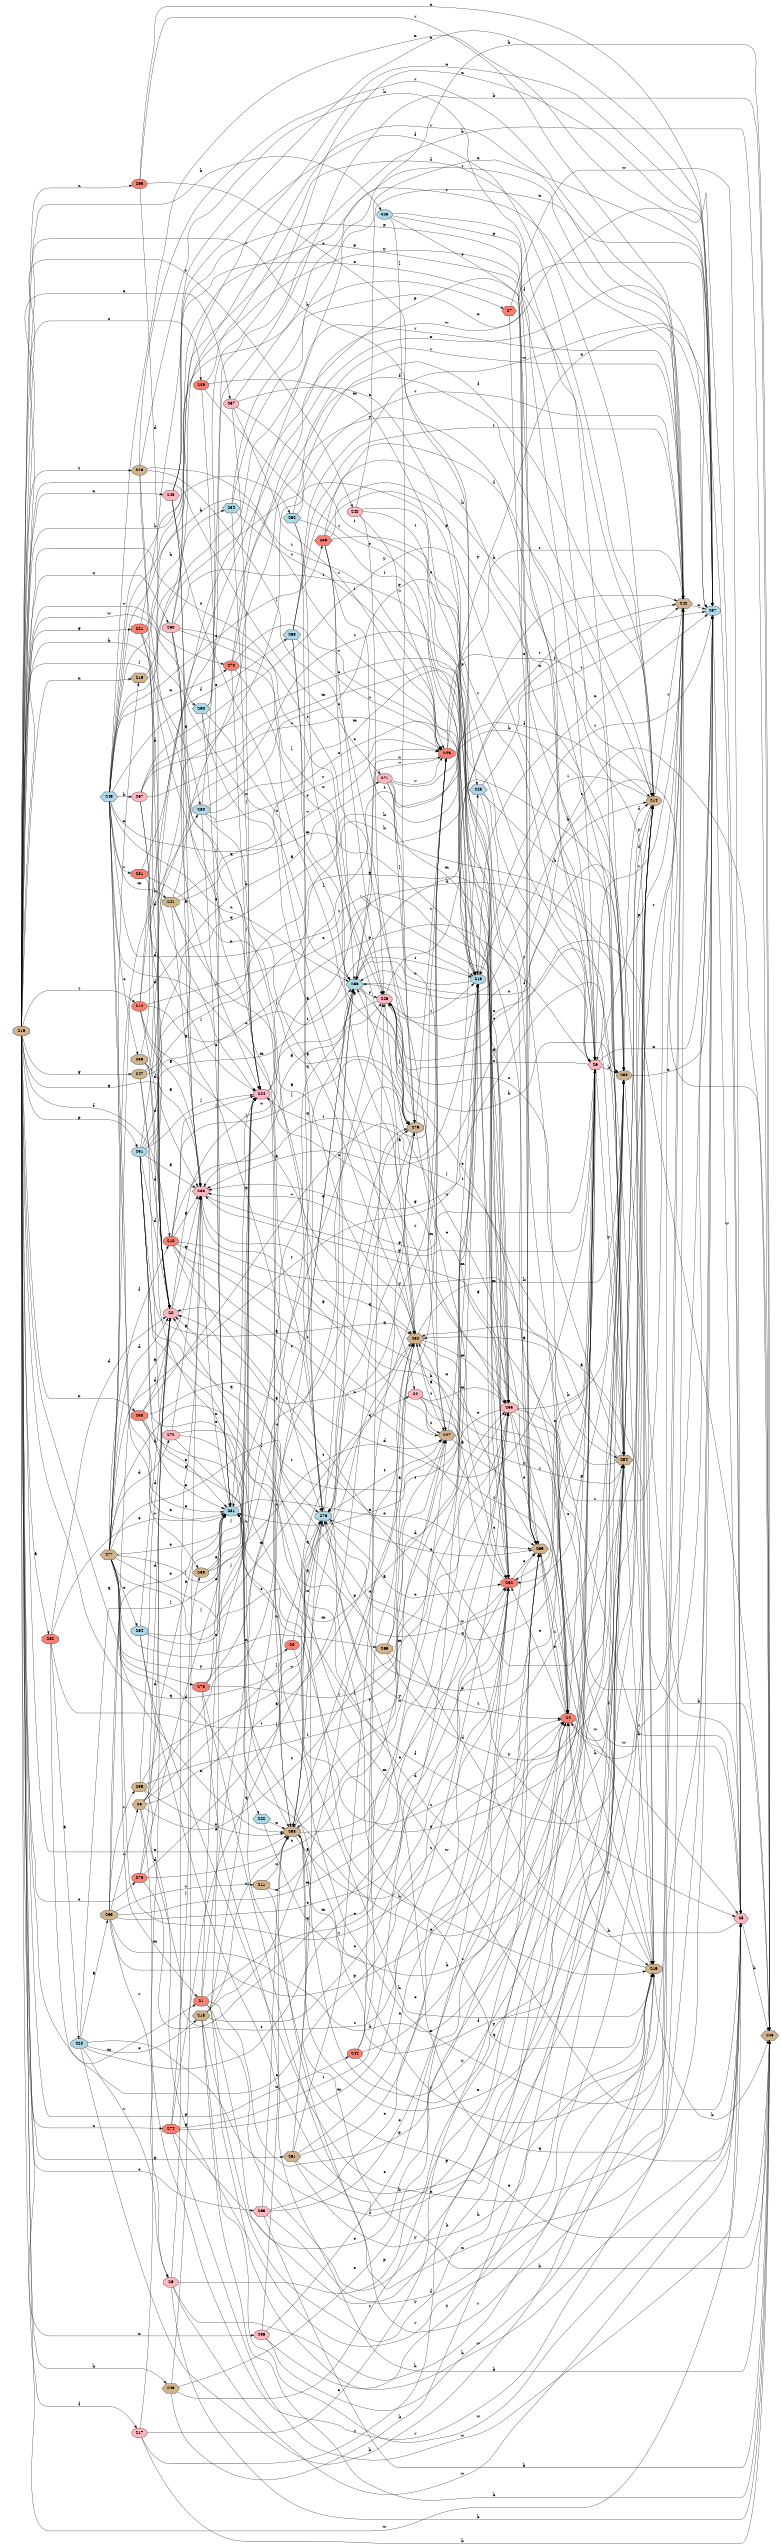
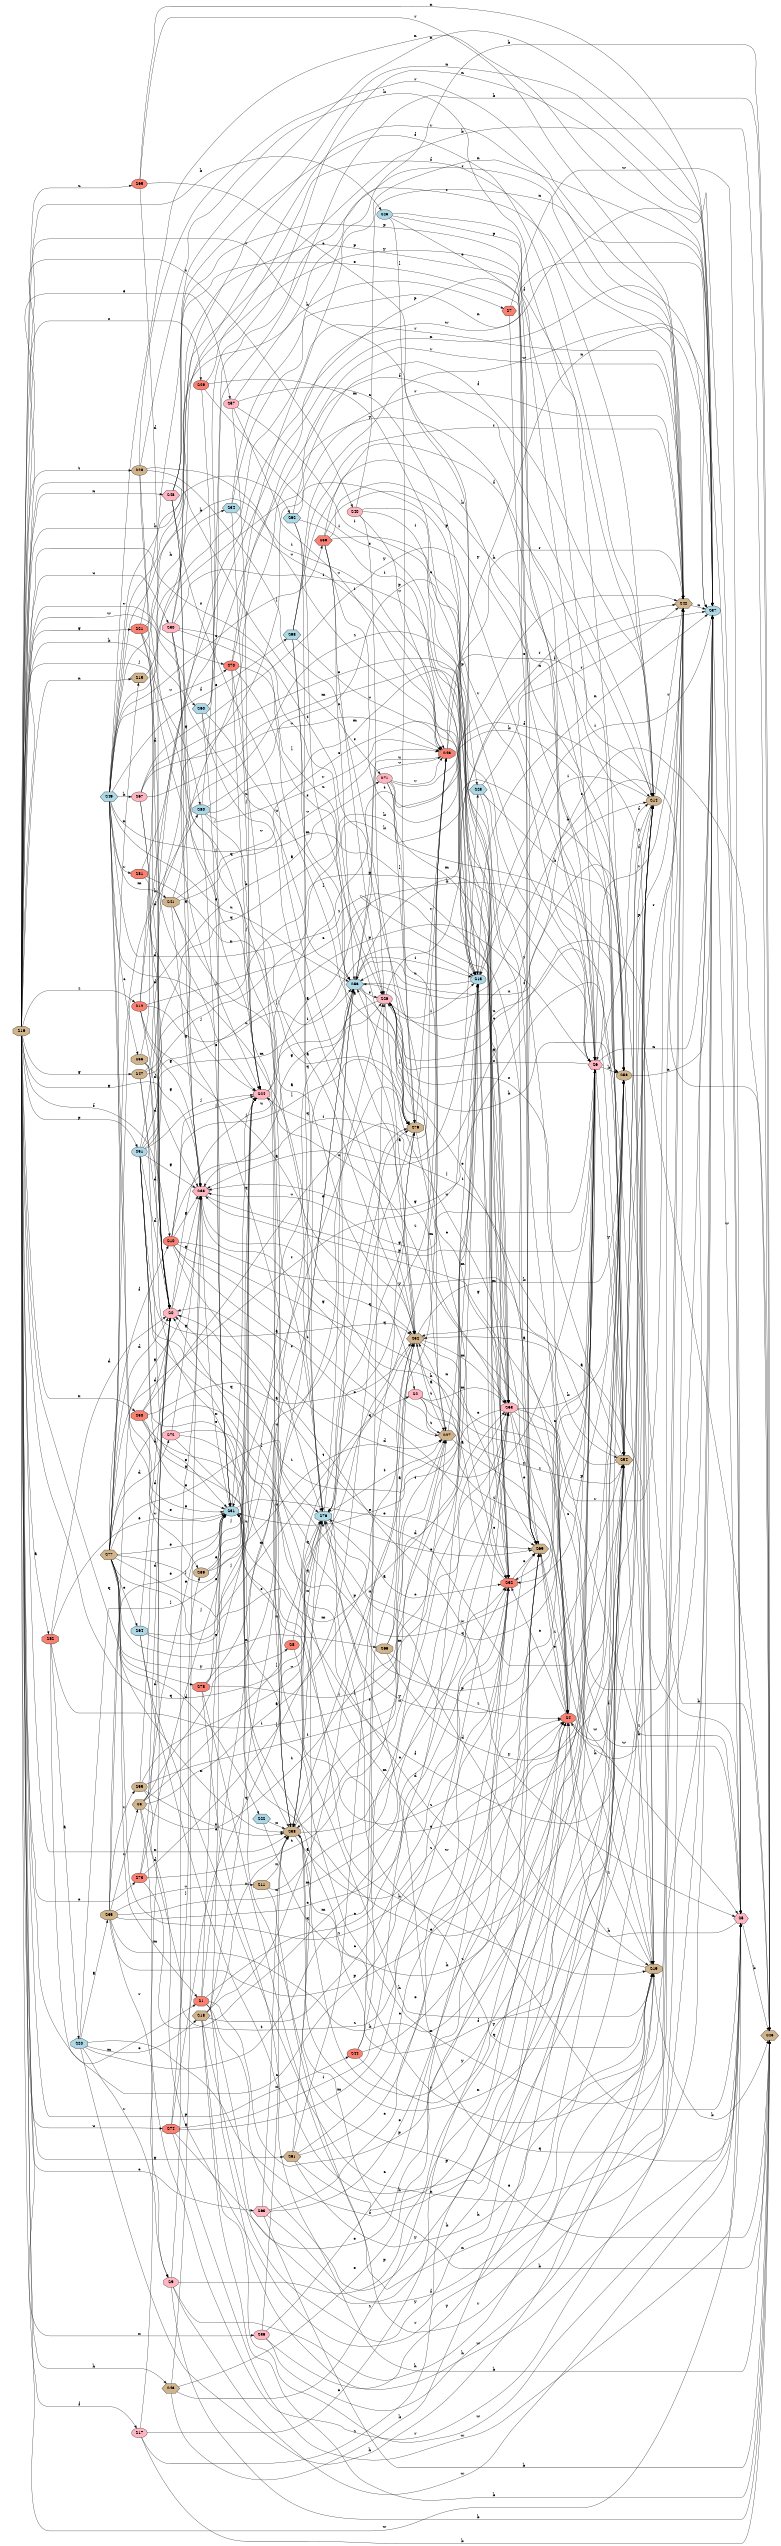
  strict digraph {
    rankdir=LR
    node [fillcolor=tan shape=octagon style=filled]
    S82 [fillcolor=salmon]
    S16
    S25 [fillcolor=lightblue shape=ellipse]
    S71 [fillcolor=lightpink shape=ellipse]
    S63 [fillcolor=lightpink shape=hexagon]
    S57 [fillcolor=lightpink shape=ellipse]
    S17 [fillcolor=lightpink shape=ellipse]
    S10 [fillcolor=salmon shape=ellipse]
    S61 [shape=hexagon]
    S21 [fillcolor=salmon]
    S47 [shape=ellipse]
    S33 [fillcolor=lightpink shape=hexagon]
    S43 [shape=hexagon]
    S24 [fillcolor=lightpink]
    S62 [fillcolor=lightblue shape=hexagon]
    S80 [fillcolor=lightblue]
    S1 [fillcolor=salmon]
    S48 [fillcolor=lightpink shape=hexagon]
    S15 [shape=hexagon]
    S73 [fillcolor=salmon shape=ellipse]
    S51 [fillcolor=lightblue shape=ellipse]
    S44 [fillcolor=salmon shape=ellipse]
    S78 [fillcolor=salmon]
    S76 [fillcolor=lightblue]
    S23 [fillcolor=lightblue shape=hexagon]
    S29 [fillcolor=salmon shape=ellipse]
    S26 [fillcolor=lightpink shape=ellipse]
    S28 [shape=ellipse]
    S40 [fillcolor=lightpink shape=ellipse]
    S65 [fillcolor=salmon shape=ellipse]
    S74 [fillcolor=salmon]
    S30 [fillcolor=lightpink]
    S70 [fillcolor=salmon shape=ellipse]
    S60 [fillcolor=lightblue shape=hexagon]
    S5 [fillcolor=lightpink shape=hexagon]
    S50 [fillcolor=salmon]
    S36 [fillcolor=lightpink shape=ellipse]
    S38
    S12 [fillcolor=salmon shape=ellipse]
    S0 [fillcolor=lightpink]
    S31 [fillcolor=lightblue shape=ellipse]
    S13 [fillcolor=lightblue shape=ellipse]
    S20 [fillcolor=lightblue]
    S32 [fillcolor=salmon]
    S79
    S6 [fillcolor=lightpink shape=hexagon]
    S14 [shape=ellipse]
    S69 [shape=hexagon]
    S53 [fillcolor=lightpink]
    S58 [shape=ellipse]
    S42 [shape=hexagon]
    S46 [fillcolor=salmon]
    S45 [shape=hexagon]
    S4 [fillcolor=salmon]
    S37 [fillcolor=lightblue shape=ellipse]
    S54 [shape=hexagon]
    S27 [shape=hexagon]
    S19
    S56 [fillcolor=lightblue shape=hexagon]
    S52 [shape=hexagon]
    S39 [shape=ellipse]
    S77 [shape=hexagon]
    S22 [fillcolor=lightblue shape=hexagon]
    S72 [fillcolor=lightpink]
    S2 [fillcolor=lightpink]
    S66
    S64 [fillcolor=lightblue]
    S8 [fillcolor=salmon shape=ellipse]
    S49 [fillcolor=lightblue shape=hexagon]
    S59 [fillcolor=salmon shape=hexagon]
    S55
    S68 [fillcolor=lightblue shape=hexagon]
    S67 [fillcolor=lightpink shape=ellipse]
    S34 [fillcolor=lightblue shape=hexagon]
    S7 [fillcolor=salmon shape=hexagon]
    S41
    S81 [fillcolor=salmon]
    S35
    S18 [shape=hexagon]
    S9 [fillcolor=lightpink]
    n81 [label=S95 shape=ellipse]
    S3 [shape=hexagon]
    S11
    S82 -> S0 [label=d]
    S82 -> S31 [label=e]
    S82 -> S13 [label=i]
    S82 -> S20 [label=a]
    S82 -> S32 [label=c]
    S16 -> S82 [label=a]
    S16 -> S25 [label=b]
    S16 -> S71 [label=b]
    S16 -> S63 [label=c]
    S16 -> S57 [label=e]
    S16 -> S17 [label=f]
    S16 -> S10 [label=f]
    S16 -> S61 [label=g]
    S16 -> S21 [label=g]
    S16 -> S47 [label=g]
    S16 -> S33 [label=g]
    S16 -> S43 [label=h]
    S16 -> S24 [label=j]
    S16 -> S62 [label=k]
    S16 -> S80 [label=k]
    S16 -> S1 [label=m]
    S16 -> S48 [label=n]
    S16 -> S15 [label=n]
    S16 -> S73 [label=o]
    S16 -> S51 [label=p]
    S16 -> S44 [label=p]
    S16 -> S78 [label=q]
    S16 -> S76 [label=q]
    S16 -> S23 [label=r]
    S16 -> S29 [label=s]
    S16 -> S26 [label=s]
    S16 -> S28 [label=t]
    S16 -> S40 [label=t]
    S16 -> S65 [label=u]
    S16 -> S74 [label=u]
    S16 -> S30 [label=u]
    S16 -> S70 [label=v]
    S16 -> S60 [label=w]
    S16 -> S5 [label=w]
    S16 -> S50 [label=x]
    S16 -> S36 [label=x]
    S16 -> S38 [label=x]
    S16 -> S12 [label=z]
    S25 -> S79 [label=l]
    S25 -> S6 [label=p]
    S25 -> S14 [label=f]
    S25 -> S69 [label=o]
    S71 -> S79 [label=l]
    S71 -> S14 [label=f]
    S71 -> S53 [label=m]
    S71 -> S58 [label=k]
    S71 -> S42 [label=r]
    S71 -> S46 [label=v]
    S63 -> S38 [label=x]
    S63 -> S32 [label=c]
    S63 -> S69 [label=o]
    S63 -> S58 [label=k]
    S63 -> S45 [label=b]
    S57 -> S24 [label=j]
    S57 -> S13 [label=i]
    S57 -> S32 [label=c]
    S57 -> S42 [label=r]
    S57 -> S46 [label=v]
    S17 -> S0 [label=d]
    S17 -> S69 [label=o]
    S17 -> S45 [label=b]
    S17 -> S4 [label=z]
    S10 -> S33 [label=g]
    S10 -> S24 [label=j]
    S10 -> S5 [label=w]
    S10 -> S13 [label=i]
    S10 -> S79 [label=l]
    S10 -> S69 [label=o]
    S10 -> S37 [label=n]
    S10 -> S54 [label=y]
    S10 -> S27 [label=t]
    S61 -> S76 [label=q]
    S61 -> S32 [label=c]
    S61 -> S79 [label=l]
    S61 -> S6 [label=p]
    S61 -> S69 [label=o]
    S61 -> S19 [label=h]
    S21 -> S76 [label=q]
    S21 -> S0 [label=d]
    S21 -> S37 [label=n]
    S21 -> S54 [label=y]
    S21 -> S56 [label=u]
    S47 -> S5 [label=w]
    S47 -> S0 [label=d]
    S47 -> S31 [label=e]
    S47 -> S6 [label=p]
    S47 -> S58 [label=k]
    S33 -> S31 [label=e]
    S33 -> S6 [label=p]
    S33 -> S19 [label=h]
    S43 -> S33 [label=g]
    S43 -> S69 [label=o]
    S43 -> S58 [label=k]
    S43 -> S4 [label=z]
    S24 -> S38 [label=x]
    S24 -> S58 [label=k]
    S24 -> S42 [label=r]
    S24 -> S4 [label=z]
    S62 -> S76 [label=q]
    S62 -> S13 [label=i]
    S62 -> S6 [label=p]
    S62 -> S14 [label=f]
    S62 -> S56 [label=u]
    S80 -> S31 [label=e]
    S80 -> S6 [label=p]
    S80 -> S53 [label=m]
    S80 -> S46 [label=v]
    S80 -> S45 [label=b]
    S80 -> S52 [label=a]
    S1 -> S5 [label=w]
    S1 -> S31 [label=e]
    S1 -> S32 [label=c]
    S1 -> S6 [label=p]
    S1 -> S14 [label=f]
    S1 -> S54 [label=y]
    S1 -> S56 [label=u]
    S48 -> S33 [label=g]
    S48 -> S24 [label=j]
    S48 -> S6 [label=p]
    S48 -> S14 [label=f]
    S48 -> S69 [label=o]
    S48 -> S52 [label=a]
    S15 -> S42 [label=r]
    S73 -> S24 [label=j]
    S73 -> S0 [label=d]
    S73 -> S79 [label=l]
    S73 -> S53 [label=m]
    S73 -> S27 [label=t]
    S51 -> S33 [label=g]
    S51 -> S24 [label=j]
    S51 -> S76 [label=q]
    S51 -> S5 [label=w]
    S51 -> S0 [label=d]
    S51 -> S31 [label=e]
    S51 -> S13 [label=i]
    S51 -> S6 [label=p]
    S51 -> S58 [label=k]
    S51 -> S42 [label=r]
    S51 -> S19 [label=h]
    S51 -> S52 [label=a]
    S44 -> S26 [label=s]
    S44 -> S4 [label=z]
    S44 -> S54 [label=y]
    S44 -> S52 [label=a]
    S78 -> S24 [label=j]
    S78 -> S26 [label=s]
    S78 -> S31 [label=e]
    S78 -> S13 [label=i]
    S78 -> S45 [label=b]
    S78 -> S37 [label=n]
    S76 -> S38 [label=x]
    S76 -> S32 [label=c]
    S76 -> S6 [label=p]
    S76 -> S69 [label=o]
    S76 -> S27 [label=t]
    S76 -> S56 [label=u]
    S23 -> S32 [label=c]
    S23 -> S58 [label=k]
    S23 -> S42 [label=r]
    S23 -> S4 [label=z]
    S29 -> S31 [label=e]
    S29 -> S13 [label=i]
    S29 -> S14 [label=f]
    S29 -> S53 [label=m]
    S26 -> S33 [label=g]
    S26 -> S13 [label=i]
    S26 -> S32 [label=c]
    S26 -> S79 [label=l]
    S26 -> S14 [label=f]
    S26 -> S69 [label=o]
    S26 -> S42 [label=r]
    S26 -> S52 [label=a]
    S28 -> S76 [label=q]
    S28 -> S0 [label=d]
    S28 -> S79 [label=l]
    S28 -> S58 [label=k]
    S28 -> S42 [label=r]
    S28 -> S46 [label=v]
    S40 -> S26 [label=s]
    S40 -> S13 [label=i]
    S40 -> S32 [label=c]
    S40 -> S46 [label=v]
    S40 -> S37 [label=n]
    S65 -> S0 [label=d]
    S65 -> S32 [label=c]
    S65 -> S42 [label=r]
    S65 -> S37 [label=n]
    S74 -> S76 [label=q]
    S74 -> S5 [label=w]
    S74 -> S13 [label=i]
    S74 -> S69 [label=o]
    S74 -> S53 [label=m]
    S74 -> S39 [label=j]
    S30 -> S33 [label=g]
    S30 -> S24 [label=j]
    S30 -> S38 [label=x]
    S30 -> S13 [label=i]
    S30 -> S79 [label=l]
    S30 -> S42 [label=r]
    S30 -> S37 [label=n]
    S30 -> S27 [label=t]
    S70 -> S24 [label=j]
    S70 -> S26 [label=s]
    S70 -> S79 [label=l]
    S70 -> S6 [label=p]
-   S70 -> S46 [label=v]
+   S70 -> S38 [label=v]
    S70 -> S37 [label=n]
    S60 -> S31 [label=e]
    S60 -> S42 [label=r]
    S60 -> S37 [label=n]
    S60 -> S56 [label=u]
    S60 -> S52 [label=a]
    S5 -> S33 [label=g]
    S5 -> S76 [label=q]
    S5 -> S0 [label=d]
    S5 -> S45 [label=b]
    S5 -> S52 [label=a]
    S50 -> S0 [label=d]
    S50 -> S31 [label=e]
    S50 -> S46 [label=v]
    S50 -> S37 [label=n]
    S50 -> S19 [label=h]
    S50 -> S52 [label=a]
    S36 -> S38 [label=x]
    S36 -> S32 [label=c]
    S36 -> S54 [label=y]
    S36 -> S19 [label=h]
    S38 -> S76 [label=q]
    S38 -> S32 [label=c]
    S38 -> S14 [label=f]
    S38 -> S53 [label=m]
    S38 -> S45 [label=b]
    S38 -> S4 [label=z]
    S38 -> S54 [label=y]
    S12 -> S33 [label=g]
    S12 -> S0 [label=d]
    S12 -> S32 [label=c]
    S12 -> S45 [label=b]
    S12 -> S37 [label=n]
    S12 -> S56 [label=u]
    S12 -> S52 [label=a]
    S0 -> S33 [label=g]
    S0 -> S56 [label=u]
    S31 -> S24 [label=j]
    S31 -> S69 [label=o]
    S13 -> S32 [label=c]
    S13 -> S53 [label=m]
    S13 -> S37 [label=n]
    S13 -> S56 [label=u]
    S20 -> S24 [label=j]
    S20 -> S14 [label=f]
    S20 -> S27 [label=t]
    S20 -> S19 [label=h]
    S20 -> S35 [label=a]
    S20 -> S18 [label=o]
    S20 -> S9 [label=r]
    S32 -> S69 [label=o]
    S32 -> S52 [label=a]
    S79 -> S76 [label=q]
    S79 -> S31 [label=e]
    S79 -> S53 [label=m]
    S79 -> S46 [label=v]
    S6 -> S33 [label=g]
    S6 -> S76 [label=q]
    S6 -> S26 [label=s]
    S6 -> S0 [label=d]
    S6 -> S32 [label=c]
    S6 -> S58 [label=k]
    S6 -> S42 [label=r]
    S6 -> S37 [label=n]
    S6 -> S54 [label=y]
    S14 -> S38 [label=x]
    S14 -> S0 [label=d]
    S14 -> S13 [label=i]
    S14 -> S42 [label=r]
    S14 -> S54 [label=y]
    S69 -> S4 [label=z]
    S69 -> S19 [label=h]
    S69 -> S56 [label=u]
    S53 -> S5 [label=w]
    S53 -> S38 [label=x]
    S53 -> S31 [label=e]
    S53 -> S69 [label=o]
    S53 -> S58 [label=k]
    S53 -> S42 [label=r]
    S53 -> S4 [label=z]
    S58 -> S33 [label=g]
    S58 -> S31 [label=e]
    S58 -> S32 [label=c]
    S58 -> S14 [label=f]
    S58 -> S45 [label=b]
    S58 -> S37 [label=n]
    S42 -> S6 [label=p]
    S42 -> S37 [label=n]
    S46 -> S76 [label=q]
    S46 -> S38 [label=x]
    S46 -> S14 [label=f]
    S46 -> S37 [label=n]
    S46 -> S56 [label=u]
    S45 -> S33 [label=g]
    S45 -> S26 [label=s]
    S45 -> S31 [label=e]
    S4 -> S32 [label=c]
    S4 -> S6 [label=p]
    S4 -> S14 [label=f]
    S4 -> S69 [label=o]
    S4 -> S19 [label=h]
    S37 -> S5 [label=w]
    S37 -> S13 [label=i]
    S37 -> S4 [label=z]
    S54 -> S24 [label=j]
    S54 -> S26 [label=s]
    S54 -> S31 [label=e]
    S54 -> S14 [label=f]
    S54 -> S42 [label=r]
    S54 -> S19 [label=h]
    S54 -> S56 [label=u]
    S54 -> S52 [label=a]
    S27 -> S33 [label=g]
    S27 -> S5 [label=w]
    S27 -> S13 [label=i]
    S27 -> S52 [label=a]
    S19 -> S76 [label=q]
    S19 -> S0 [label=d]
    S19 -> S45 [label=b]
    S19 -> S4 [label=z]
    S19 -> S56 [label=u]
    S56 -> S26 [label=s]
    S56 -> S38 [label=x]
    S56 -> S13 [label=i]
    S56 -> S53 [label=m]
    S56 -> S46 [label=v]
    S56 -> S45 [label=b]
    S56 -> S37 [label=n]
    S56 -> S19 [label=h]
    S52 -> S76 [label=q]
    S52 -> S69 [label=o]
    S52 -> S53 [label=m]
    S52 -> S58 [label=k]
    S52 -> S27 [label=t]
    S39 -> S24 [label=j]
    S39 -> S31 [label=e]
    S39 -> S27 [label=t]
    S77 -> S71 [label=b]
    S77 -> S10 [label=f]
    S77 -> S24 [label=j]
    S77 -> S80 [label=k]
    S77 -> S1 [label=m]
    S77 -> S15 [label=n]
    S77 -> S23 [label=r]
    S77 -> S38 [label=x]
    S77 -> S0 [label=d]
    S77 -> S31 [label=e]
    S77 -> S13 [label=i]
    S77 -> S79 [label=l]
    S77 -> S6 [label=p]
    S77 -> S4 [label=z]
    S77 -> S22 [label=d]
    S77 -> S72 [label=d]
    S77 -> S2 [label=m]
    S77 -> S66 [label=n]
    S77 -> S64 [label=o]
    S77 -> S8 [label=y]
    S22 -> S38 [label=x]
    S22 -> S58 [label=k]
    S72 -> S33 [label=g]
    S72 -> S14 [label=f]
    S72 -> S42 [label=r]
    S72 -> S54 [label=y]
    S2 -> S53 [label=m]
    S2 -> S4 [label=z]
    S2 -> S54 [label=y]
    S2 -> S27 [label=t]
    S66 -> S4 [label=z]
    S66 -> S54 [label=y]
    S66 -> S27 [label=t]
    S66 -> S52 [label=a]
    S64 -> S0 [label=d]
    S64 -> S53 [label=m]
    S64 -> S37 [label=n]
    S64 -> S19 [label=h]
    S64 -> S56 [label=u]
    S8 -> S76 [label=q]
    S8 -> S4 [label=z]
-   S49 -> S70 [label=n]
+   S49 -> S70 [label=v]
    S49 -> S31 [label=e]
    S49 -> S13 [label=i]
    S49 -> S6 [label=p]
    S49 -> S53 [label=m]
    S49 -> S4 [label=z]
    S49 -> S37 [label=n]
    S49 -> S54 [label=y]
    S49 -> S56 [label=u]
    S49 -> S39 [label=v]
    S49 -> S2 [label=m]
    S49 -> S59 [label=c]
    S49 -> S55 [label=c]
    S49 -> S68 [label=f]
    S49 -> S67 [label=h]
    S49 -> S34 [label=h]
    S49 -> S7 [label=h]
    S49 -> S41 [label=m]
    S49 -> S81 [label=r]
    S59 -> S26 [label=s]
    S59 -> S6 [label=p]
    S59 -> S14 [label=f]
    S59 -> S54 [label=y]
    S59 -> S27 [label=t]
    S59 -> S19 [label=h]
    S59 -> S56 [label=u]
    S55 -> S33 [label=g]
    S55 -> S38 [label=x]
    S55 -> S0 [label=d]
    S55 -> S4 [label=z]
    S68 -> S76 [label=q]
    S68 -> S5 [label=w]
    S68 -> S58 [label=k]
    S68 -> S42 [label=r]
    S68 -> S46 [label=v]
    S68 -> S52 [label=a]
    S67 -> S24 [label=j]
    S67 -> S0 [label=d]
    S67 -> S69 [label=o]
    S67 -> S53 [label=m]
    S67 -> S46 [label=v]
    S67 -> S54 [label=y]
    S34 -> S24 [label=j]
    S34 -> S13 [label=i]
    S34 -> S45 [label=b]
    S34 -> S37 [label=n]
    S7 -> S5 [label=w]
    S7 -> S69 [label=o]
    S41 -> S33 [label=g]
    S41 -> S76 [label=q]
    S41 -> S32 [label=c]
    S41 -> S42 [label=r]
    S41 -> S46 [label=v]
    S41 -> S52 [label=a]
    S81 -> S0 [label=d]
    S81 -> S79 [label=l]
    S81 -> S14 [label=f]
    S35 -> S33 [label=g]
    S35 -> S31 [label=e]
    S35 -> S32 [label=c]
    S35 -> S6 [label=p]
    S35 -> S53 [label=m]
    S35 -> S58 [label=k]
    S35 -> S9 [label=r]
    S35 -> n81 [label=v]
    S35 -> S3 [label=v]
    S35 -> S11 [label=v]
    S18 -> S5 [label=w]
    S18 -> S38 [label=x]
    S18 -> S31 [label=e]
    S18 -> S32 [label=c]
    S18 -> S45 [label=b]
    S18 -> S54 [label=y]
    S18 -> S56 [label=u]
    S18 -> S52 [label=a]
    S9 -> S33 [label=g]
    S9 -> S5 [label=w]
    S9 -> S6 [label=p]
    S9 -> S45 [label=b]
    S9 -> S19 [label=h]
    n81 -> S38 [label=x]
    n81 -> S0 [label=d]
    n81 -> S13 [label=i]
    n81 -> S42 [label=r]
    n81 -> S46 [label=v]
    S3 -> S26 [label=s]
    S3 -> S0 [label=d]
    S3 -> S31 [label=e]
    S3 -> S79 [label=l]
    S3 -> S42 [label=r]
    S3 -> S4 [label=z]
    S3 -> S27 [label=t]
    S3 -> S52 [label=a]
    S11 -> S38 [label=x]
    S11 -> S53 [label=m]
    S11 -> S42 [label=r]
  }
